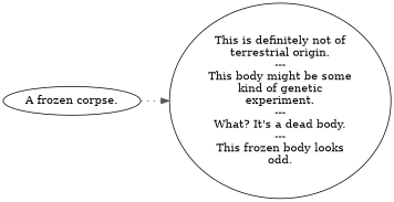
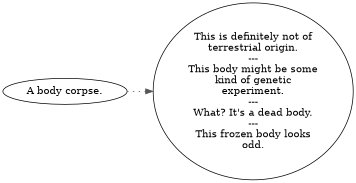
  digraph {
    rankdir=LR
    node [color="#000000" fillcolor="#FFFFFF" style=filled]
-   n1 [label="A frozen corpse."]
+   n1 [label="A body corpse."]
    n2 [label="This is definitely not of\nterrestrial origin.\n---\nThis body might be some\nkind of genetic\nexperiment.\n---\nWhat? It's a dead body.\n---\nThis frozen body looks\nodd."]
    n1 -> n2 [color="#555555" style=dotted]
  }
